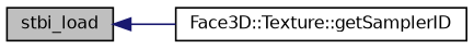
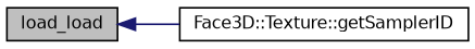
  digraph {
    rankdir=LR
    node [color=black fontname=Helvetica fontsize=10 shape=record style=filled]
-   n1 [fillcolor=grey75 fontcolor=black height=0.2 label=stbi_load width=0.4]
+   n1 [fillcolor=grey75 fontcolor=black height=0.2 label=load_load width=0.4]
    n2 [fillcolor=white height=0.2 label="Face3D::Texture::getSamplerID" width=0.4]
    n1 -> n2 [color=midnightblue dir=back fontname=Helvetica fontsize=10 labelfontname=Helvetica labelfontsize=10 style=solid]
  }
